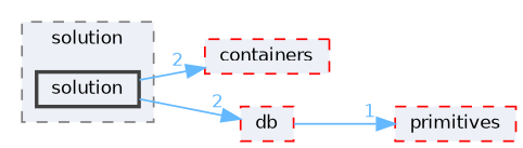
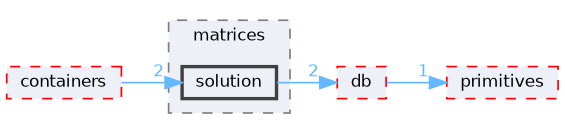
  digraph {
    compound=true
    rankdir=LR
    node [color=red fillcolor="#edf0f7" fontname=Helvetica fontsize=10 shape=box style="filled,dashed"]
    edge [color=steelblue1 fontcolor=steelblue1 fontname=Helvetica fontsize=10 headlabel=2 labeldistance=1.5 labelfontname=Helvetica labelfontsize=10]
    n1 [color=grey25 height=0.2 label=solution style="filled,bold" width=0.4]
    n2 [height=0.2 label=containers width=0.4]
    n3 [height=0.2 label=db width=0.4]
    n4 [height=0.2 label=primitives width=0.4]
    subgraph cluster_1 {
      bgcolor="#edf0f7"
      fontname=Helvetica
      fontsize=10
-     label=solution
+     label=matrices
      pencolor=grey50
      style="filled,dashed"
      n1
    }
-   n1 -> n2
+   n2 -> n1
    n1 -> n3
    n3 -> n4 [headlabel=1]
  }
